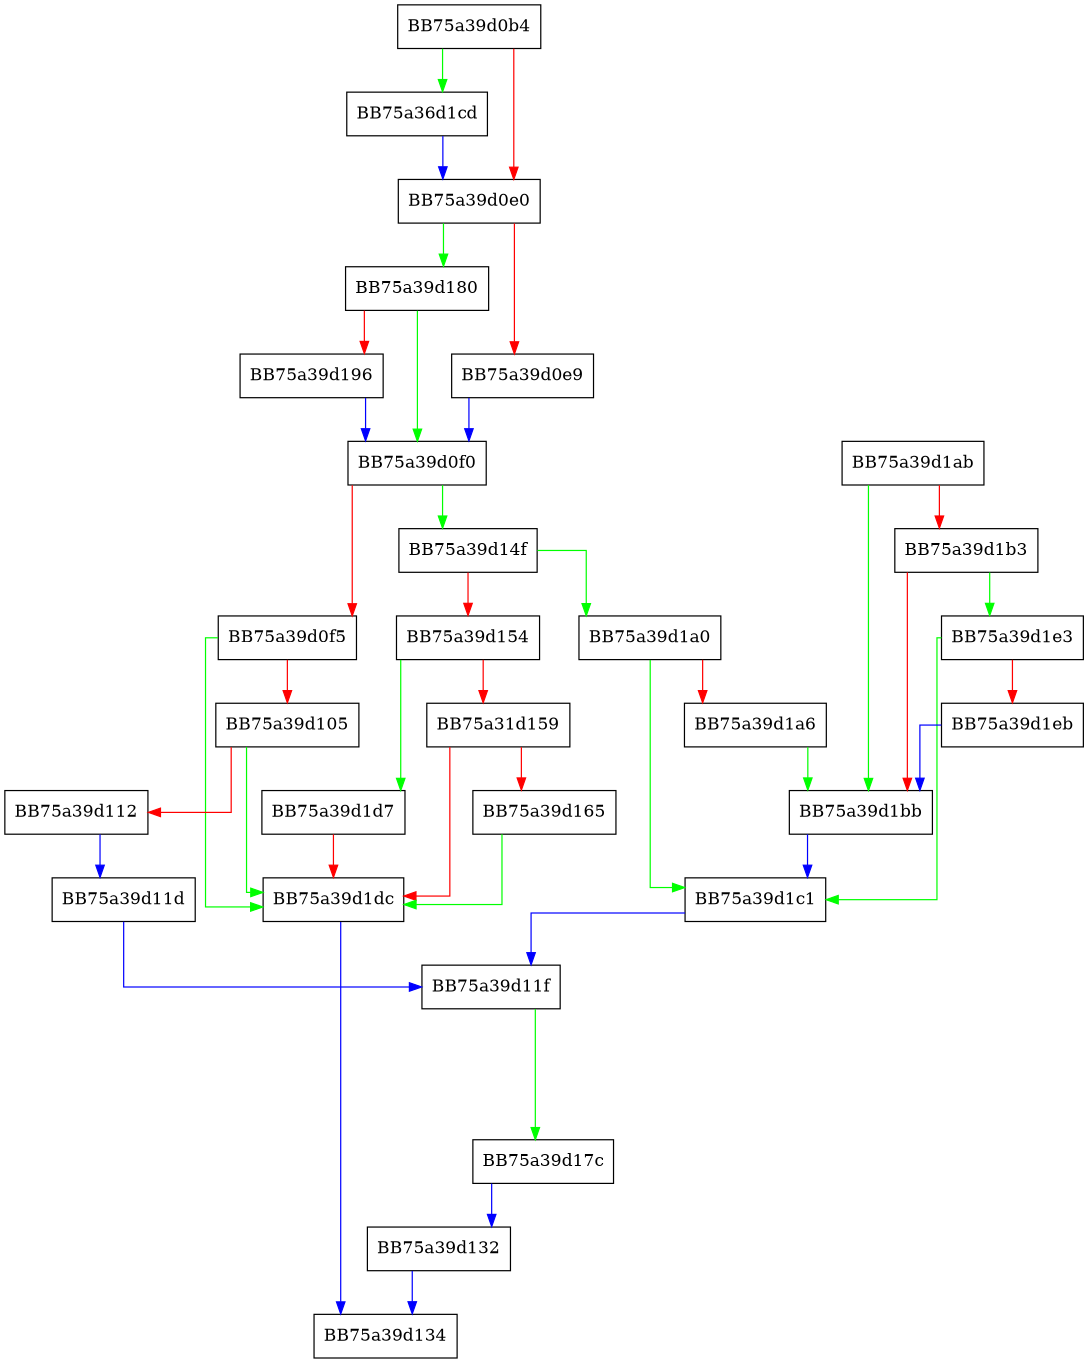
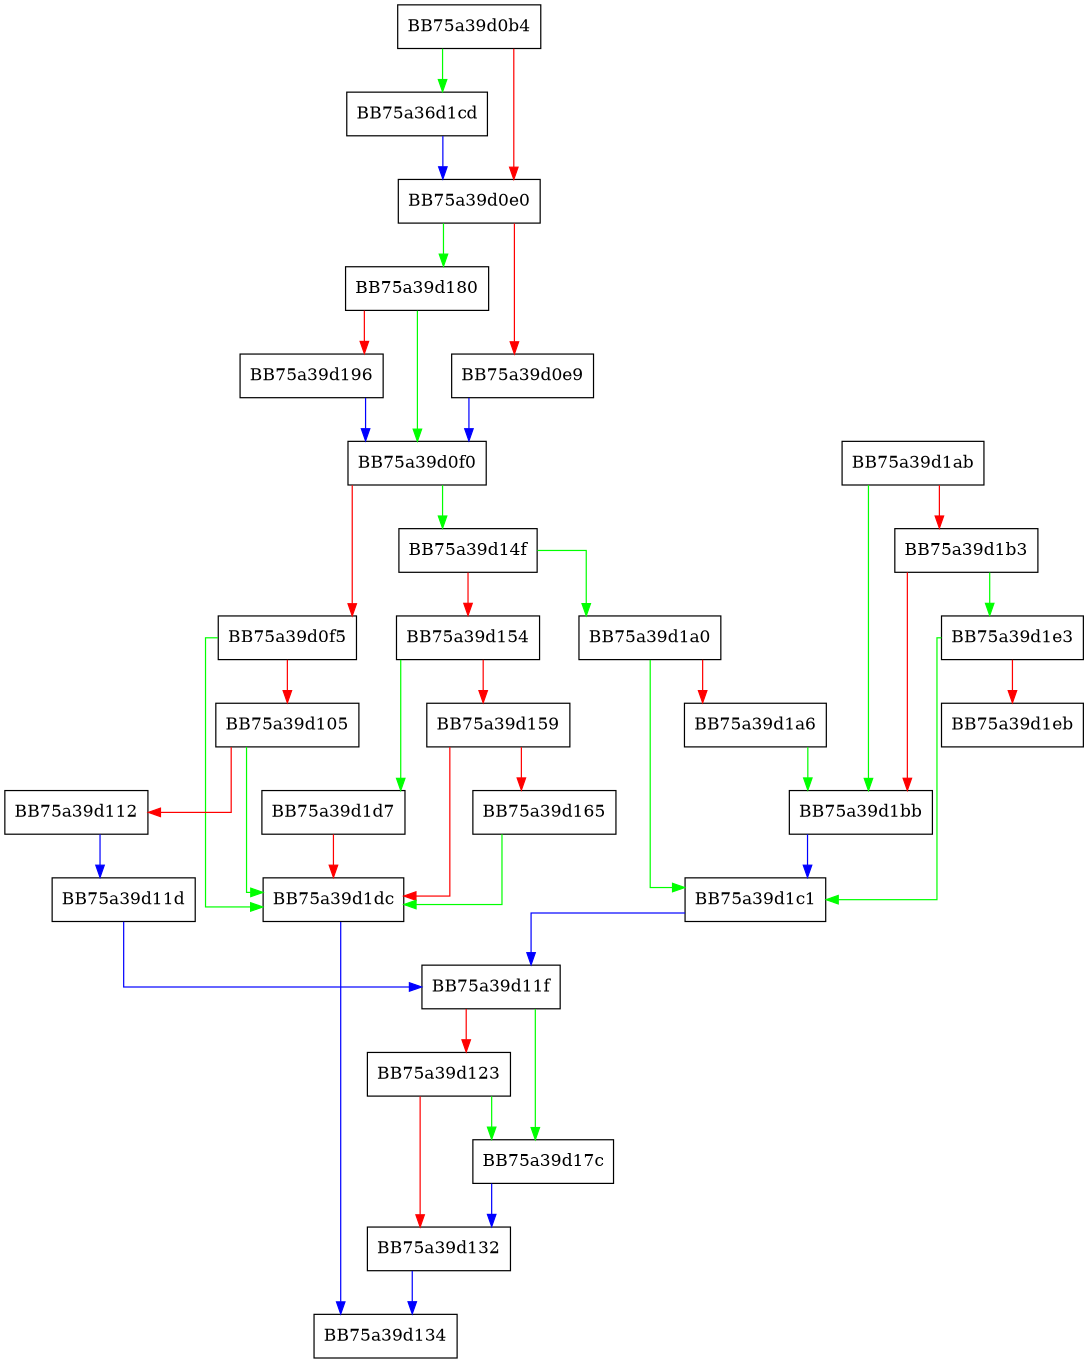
  digraph {
    splines=ortho
    node [shape=box]
    edge [color=red]
    n1 [label=BB75a36d1cd]
    BB75a39d0b4
    BB75a39d0e0
    BB75a39d180
    BB75a39d0e9
    BB75a39d0f0
    BB75a39d196
    BB75a39d14f
    BB75a39d0f5
    BB75a39d1a0
    BB75a39d154
    BB75a39d1dc
    BB75a39d105
    BB75a39d1c1
    BB75a39d1a6
    BB75a39d1d7
-   BB75a39d159 [label=BB75a31d159]
+   BB75a39d159
    BB75a39d134
    BB75a39d112
    BB75a39d11d
    BB75a39d11f
    BB75a39d17c
+   BB75a39d123
    BB75a39d132
    BB75a39d1bb
    BB75a39d165
    BB75a39d1ab
    BB75a39d1b3
    BB75a39d1e3
    BB75a39d1eb
    n1 -> BB75a39d0e0 [color=blue]
    BB75a39d0b4 -> n1 [color=green]
    BB75a39d0b4 -> BB75a39d0e0
    BB75a39d0e0 -> BB75a39d180 [color=green]
    BB75a39d0e0 -> BB75a39d0e9
    BB75a39d180 -> BB75a39d0f0 [color=green]
    BB75a39d180 -> BB75a39d196
    BB75a39d0e9 -> BB75a39d0f0 [color=blue]
    BB75a39d0f0 -> BB75a39d14f [color=green]
    BB75a39d0f0 -> BB75a39d0f5
    BB75a39d196 -> BB75a39d0f0 [color=blue]
    BB75a39d14f -> BB75a39d1a0 [color=green]
    BB75a39d14f -> BB75a39d154
    BB75a39d0f5 -> BB75a39d1dc [color=green]
    BB75a39d0f5 -> BB75a39d105
    BB75a39d1a0 -> BB75a39d1c1 [color=green]
    BB75a39d1a0 -> BB75a39d1a6
    BB75a39d154 -> BB75a39d1d7 [color=green]
    BB75a39d154 -> BB75a39d159
    BB75a39d1dc -> BB75a39d134 [color=blue]
    BB75a39d105 -> BB75a39d1dc [color=green]
    BB75a39d105 -> BB75a39d112
    BB75a39d1c1 -> BB75a39d11f [color=blue]
    BB75a39d1a6 -> BB75a39d1bb [color=green]
    BB75a39d1d7 -> BB75a39d1dc
    BB75a39d159 -> BB75a39d1dc
    BB75a39d159 -> BB75a39d165
    BB75a39d112 -> BB75a39d11d [color=blue]
    BB75a39d11d -> BB75a39d11f [color=blue]
    BB75a39d11f -> BB75a39d17c [color=green]
+   BB75a39d11f -> BB75a39d123
    BB75a39d17c -> BB75a39d132 [color=blue]
+   BB75a39d123 -> BB75a39d17c [color=green]
+   BB75a39d123 -> BB75a39d132
    BB75a39d132 -> BB75a39d134 [color=blue]
    BB75a39d1bb -> BB75a39d1c1 [color=blue]
    BB75a39d165 -> BB75a39d1dc [color=green]
    BB75a39d1ab -> BB75a39d1bb [color=green]
    BB75a39d1ab -> BB75a39d1b3
    BB75a39d1b3 -> BB75a39d1bb
    BB75a39d1b3 -> BB75a39d1e3 [color=green]
    BB75a39d1e3 -> BB75a39d1c1 [color=green]
    BB75a39d1e3 -> BB75a39d1eb
-   BB75a39d1eb -> BB75a39d1bb [color=blue]
  }
